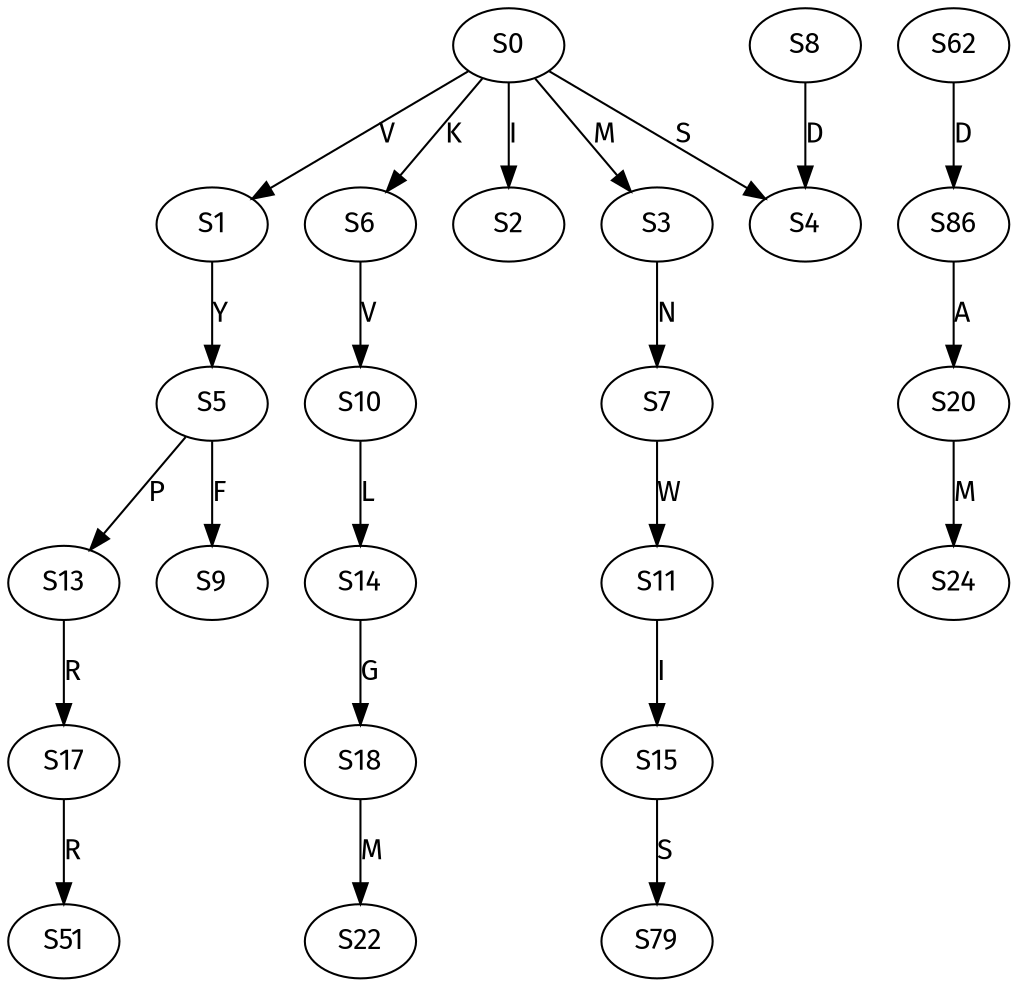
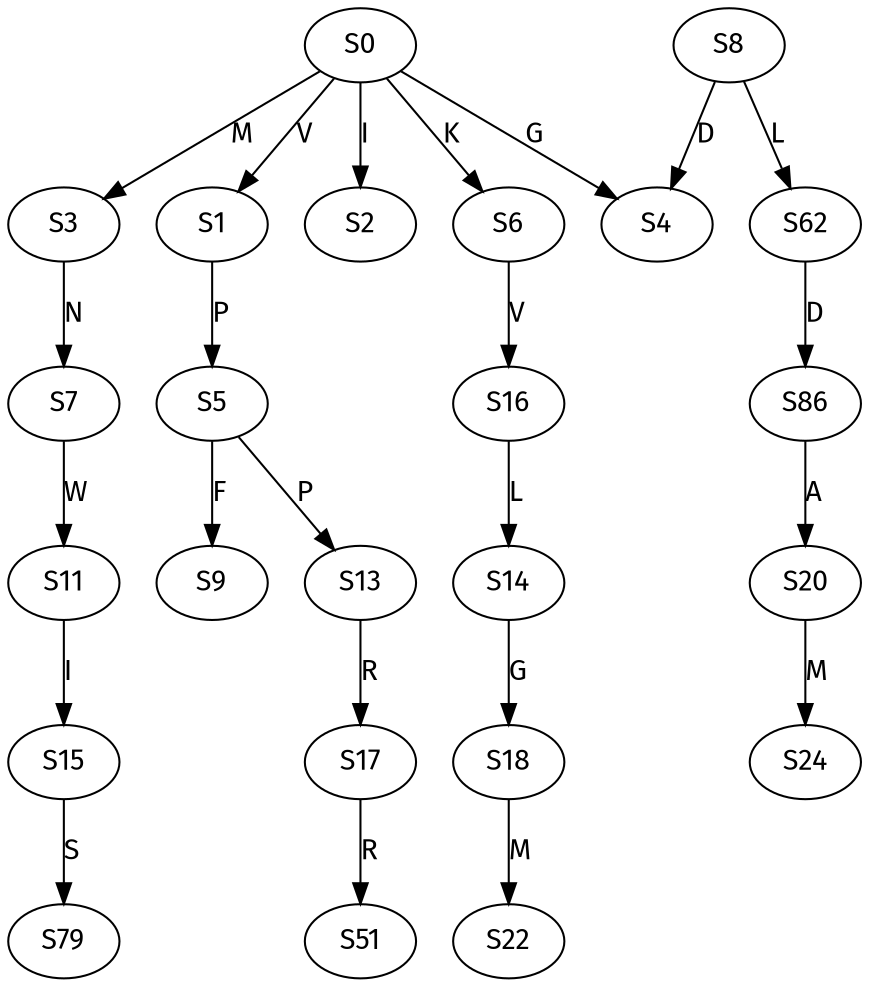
  strict digraph {
    fontname="Fira Sans"
    node [fontname="Fira Sans"]
    edge [fontname="Fira Sans"]
    S0
    S1
    S2
    S3
    S4
    S6
    S5
    S7
    S9
    S13
-   S10
+   S10 [label=S16]
    S11
    S8
    n14 [label=S62]
    S14
    S15
    n17 [label=S86]
    S17
    S18
    n20 [label=S79]
    S20
    n22 [label=S51]
    S22
    S24
    S0 -> S1 [label=V]
    S0 -> S2 [label=I]
    S0 -> S3 [label=M]
-   S0 -> S4 [label=S]
+   S0 -> S4 [label=G]
    S0 -> S6 [label=K]
-   S1 -> S5 [label=Y]
+   S1 -> S5 [label=P]
    S3 -> S7 [label=N]
    S6 -> S10 [label=V]
    S5 -> S9 [label=F]
    S5 -> S13 [label=P]
    S7 -> S11 [label=W]
    S13 -> S17 [label=R]
    S10 -> S14 [label=L]
    S11 -> S15 [label=I]
    S8 -> S4 [label=D]
+   S8 -> n14 [label=L]
    n14 -> n17 [label=D]
    S14 -> S18 [label=G]
    S15 -> n20 [label=S]
    n17 -> S20 [label=A]
    S17 -> n22 [label=R]
    S18 -> S22 [label=M]
    S20 -> S24 [label=M]
  }
